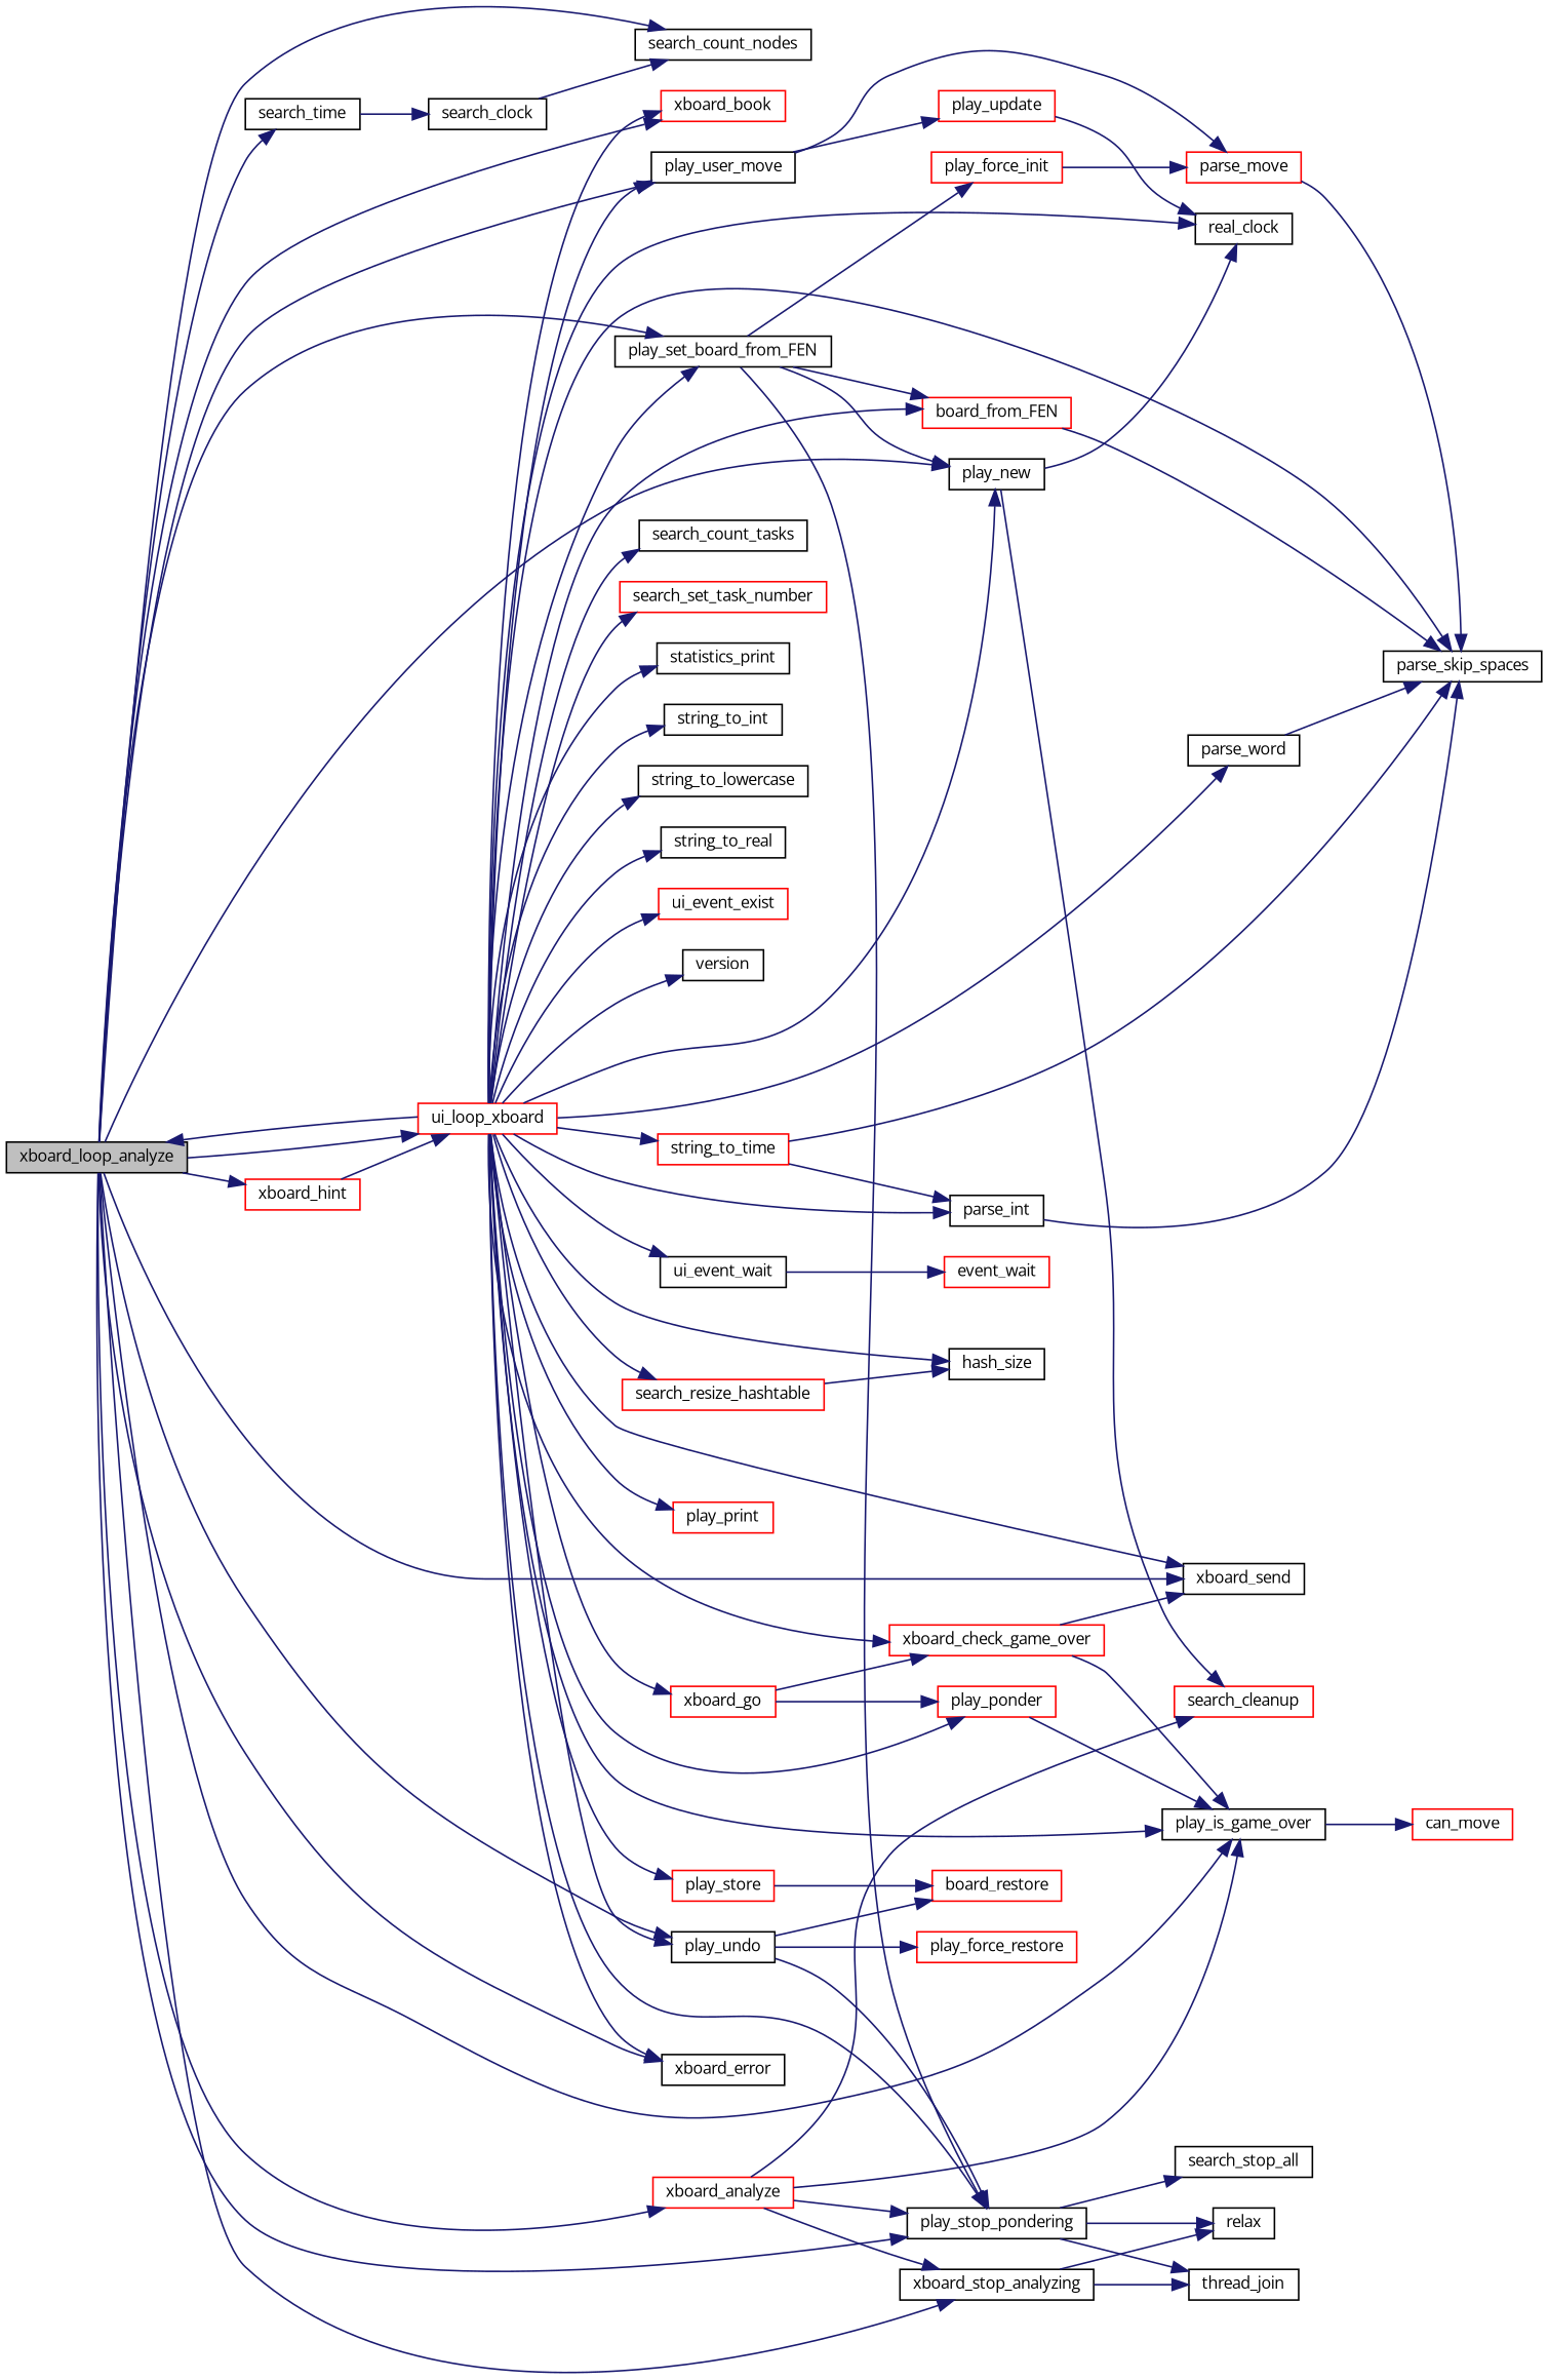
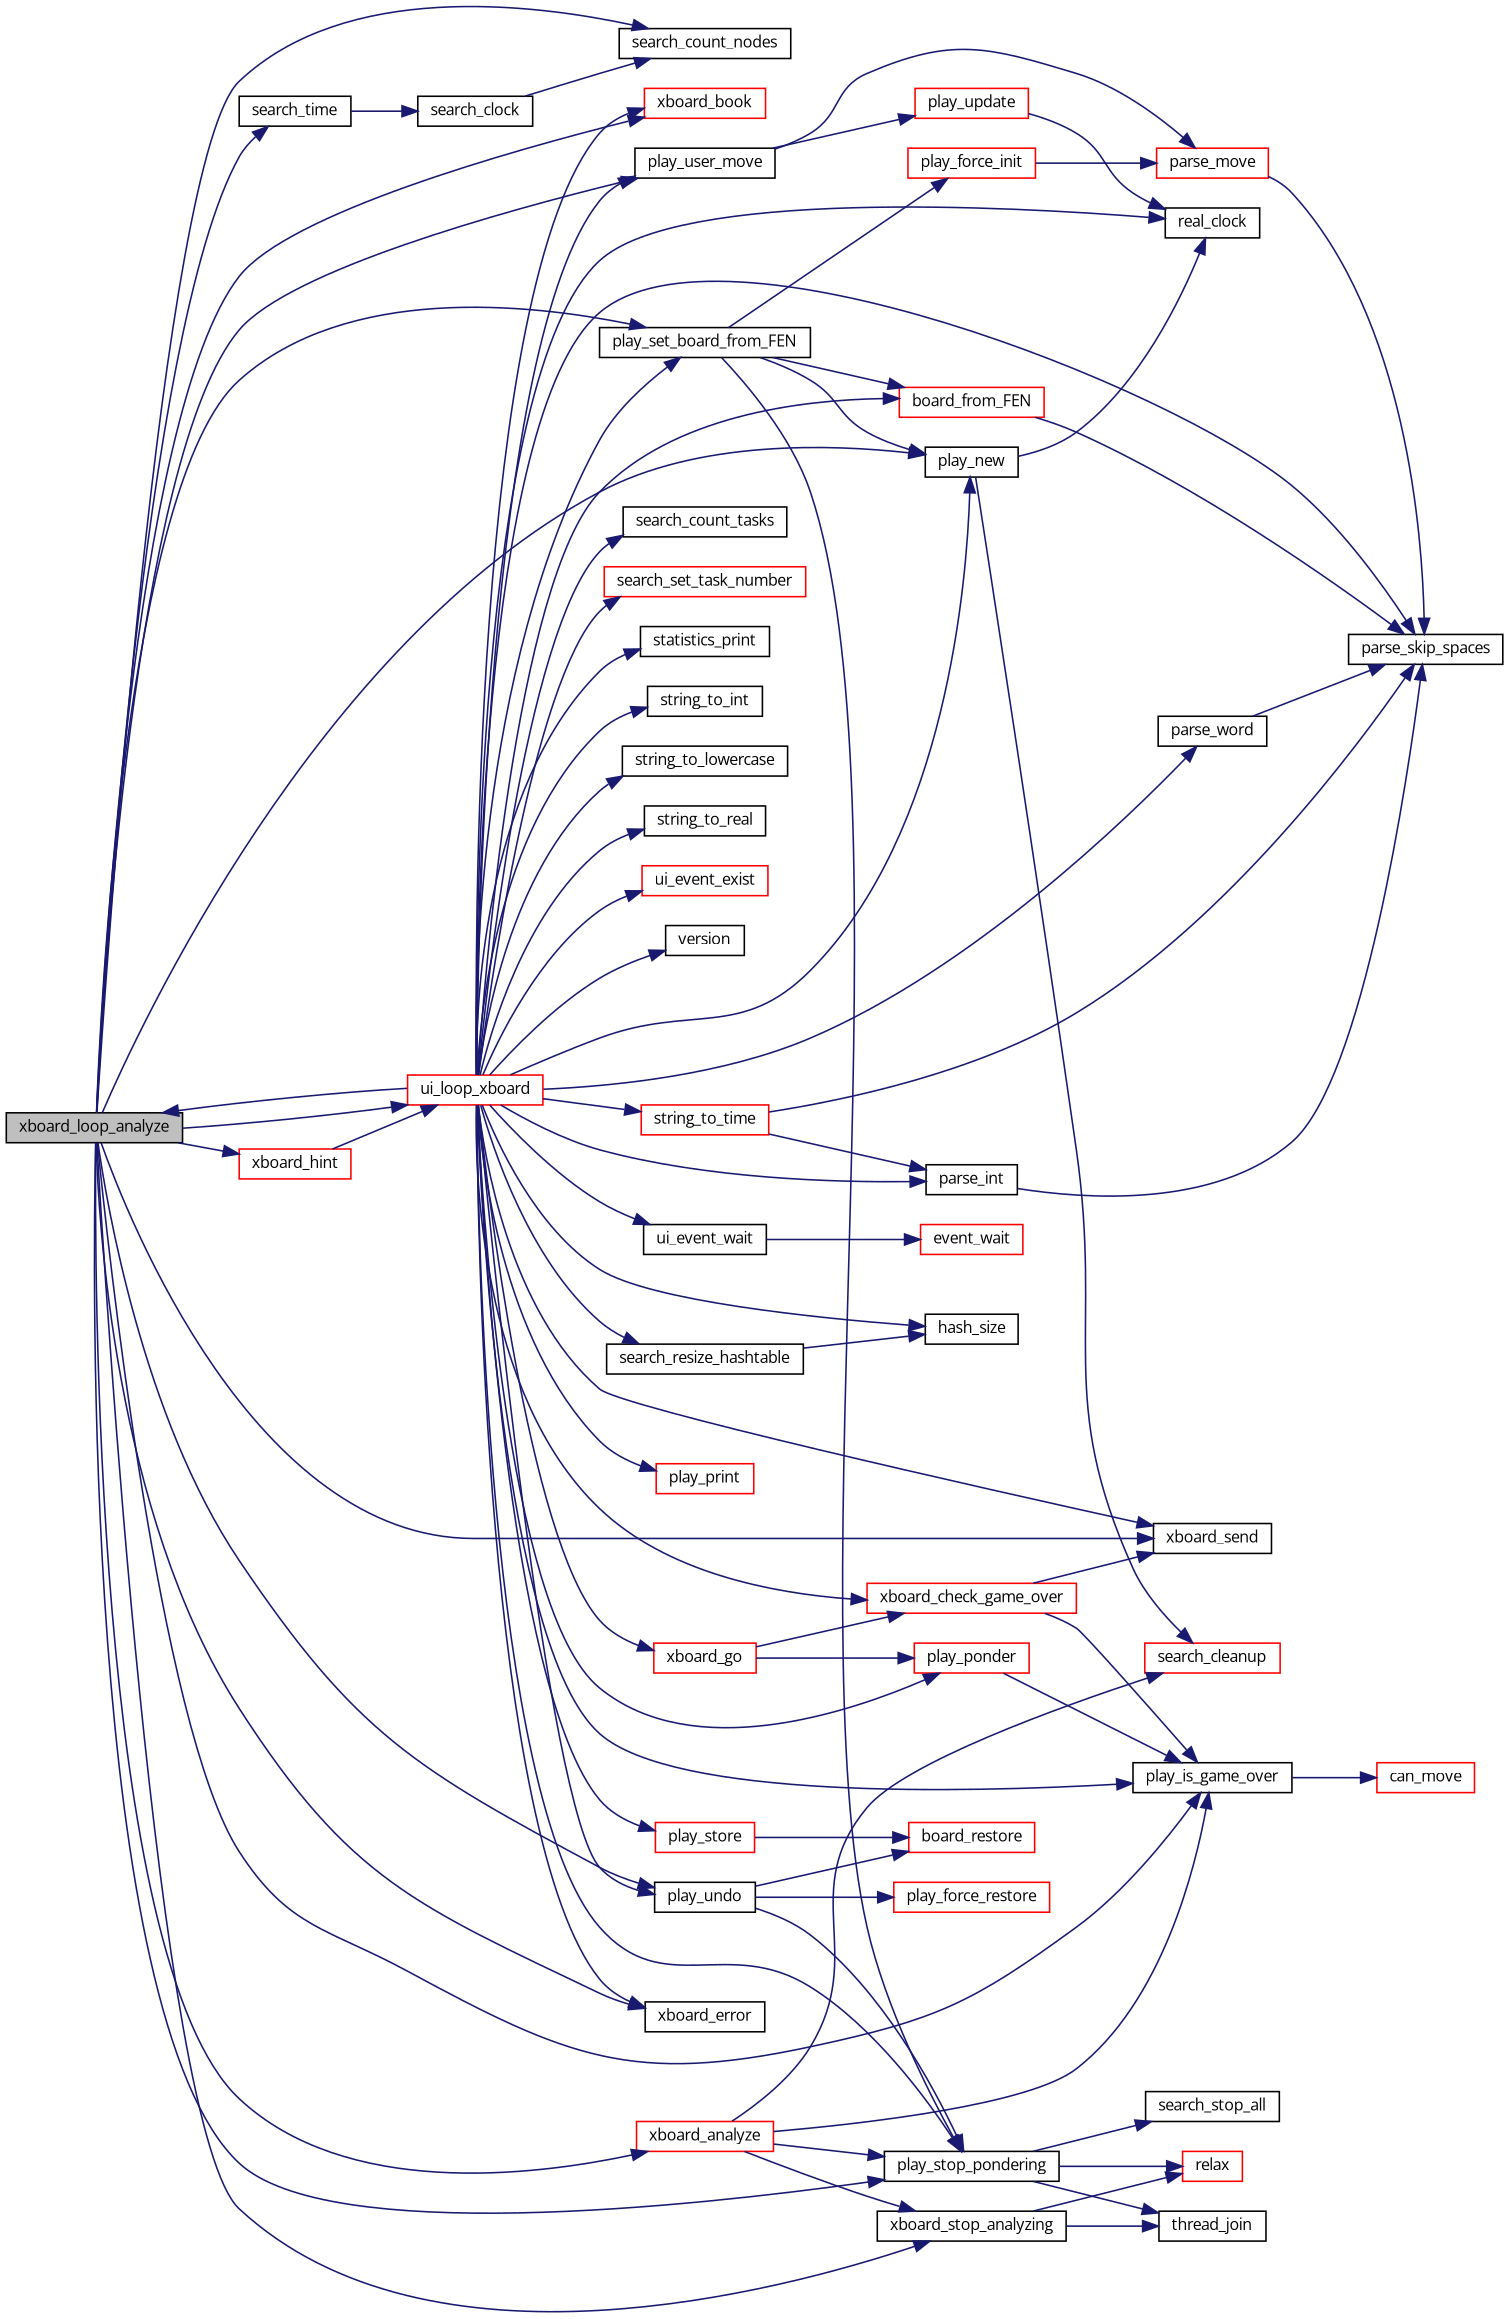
  digraph {
    fontname="Open Sans"
    rankdir=LR
    node [color=black fontname="Open Sans" fontsize=10 shape=record]
    edge [color=midnightblue fontname="Open Sans" fontsize=10 labelfontname=FreeSans labelfontsize=10 style=solid]
    n1 [fillcolor=grey75 fontcolor=black height=0.2 label=xboard_loop_analyze style=filled width=0.4]
    n2 [height=0.2 label=play_is_game_over width=0.4]
    n3 [height=0.2 label=play_new width=0.4]
    n4 [height=0.2 label=play_set_board_from_FEN width=0.4]
    n5 [height=0.2 label=play_stop_pondering width=0.4]
    n6 [height=0.2 label=play_undo width=0.4]
    n7 [height=0.2 label=play_user_move width=0.4]
    n8 [height=0.2 label=search_count_nodes width=0.4]
    n9 [height=0.2 label=search_time width=0.4]
    n10 [color=red height=0.2 label=ui_loop_xboard width=0.4]
    n11 [color=red height=0.2 label=xboard_book width=0.4]
    n12 [height=0.2 label=xboard_send width=0.4]
    n13 [height=0.2 label=xboard_error width=0.4]
    n14 [color=red height=0.2 label=xboard_hint width=0.4]
    n15 [color=red height=0.2 label=xboard_analyze width=0.4]
    n16 [height=0.2 label=xboard_stop_analyzing width=0.4]
    n17 [color=red height=0.2 label=can_move width=0.4]
    n18 [height=0.2 label=real_clock width=0.4]
    n19 [color=red height=0.2 label=search_cleanup width=0.4]
    n20 [color=red height=0.2 label=board_from_FEN width=0.4]
    n21 [color=red height=0.2 label=play_force_init width=0.4]
-   n22 [height=0.2 label=relax width=0.4]
+   n22 [color=red height=0.2 label=relax width=0.4]
    n23 [height=0.2 label=search_stop_all width=0.4]
    n24 [height=0.2 label=thread_join width=0.4]
    n25 [color=red height=0.2 label=board_restore width=0.4]
    n26 [color=red height=0.2 label=play_force_restore width=0.4]
    n27 [color=red height=0.2 label=parse_move width=0.4]
    n28 [color=red height=0.2 label=play_update width=0.4]
    n29 [height=0.2 label=search_clock width=0.4]
    n30 [height=0.2 label=ui_event_wait width=0.4]
    n31 [color=red height=0.2 label=event_wait width=0.4]
    n32 [height=0.2 label=parse_skip_spaces width=0.4]
    n33 [height=0.2 label=hash_size width=0.4]
    n34 [height=0.2 label=parse_int width=0.4]
    n35 [height=0.2 label=parse_word width=0.4]
    n36 [color=red height=0.2 label=play_ponder width=0.4]
    n37 [color=red height=0.2 label=play_print width=0.4]
    n38 [color=red height=0.2 label=play_store width=0.4]
    n39 [height=0.2 label=search_count_tasks width=0.4]
-   n40 [color=red height=0.2 label=search_resize_hashtable width=0.4]
+   n40 [height=0.2 label=search_resize_hashtable width=0.4]
    n41 [color=red height=0.2 label=search_set_task_number width=0.4]
    n42 [height=0.2 label=statistics_print width=0.4]
    n43 [height=0.2 label=string_to_int width=0.4]
    n44 [height=0.2 label=string_to_lowercase width=0.4]
    n45 [height=0.2 label=string_to_real width=0.4]
    n46 [color=red height=0.2 label=string_to_time width=0.4]
    n47 [color=red height=0.2 label=ui_event_exist width=0.4]
    n48 [height=0.2 label=version width=0.4]
    n49 [color=red height=0.2 label=xboard_check_game_over width=0.4]
    n50 [color=red height=0.2 label=xboard_go width=0.4]
    n1 -> n2
    n1 -> n3
    n1 -> n4
    n1 -> n5
    n1 -> n6
    n1 -> n7
    n1 -> n8
    n1 -> n9
    n1 -> n10
    n1 -> n11
    n1 -> n12
    n1 -> n13
    n1 -> n14
    n1 -> n15
    n1 -> n16
    n2 -> n17
    n3 -> n18
    n3 -> n19
    n4 -> n3
    n4 -> n5
    n4 -> n20
    n4 -> n21
    n5 -> n22
    n5 -> n23
    n5 -> n24
    n6 -> n5
    n6 -> n25
    n6 -> n26
    n7 -> n27
    n7 -> n28
    n9 -> n29
    n10 -> n1
    n10 -> n2
    n10 -> n3
    n10 -> n4
    n10 -> n5
    n10 -> n6
    n10 -> n7
    n10 -> n11
    n10 -> n12
    n10 -> n13
    n10 -> n18
    n10 -> n20
    n10 -> n30
    n10 -> n32
    n10 -> n33
    n10 -> n34
    n10 -> n35
    n10 -> n36
    n10 -> n37
    n10 -> n38
    n10 -> n39
    n10 -> n40
    n10 -> n41
    n10 -> n42
    n10 -> n43
    n10 -> n44
    n10 -> n45
    n10 -> n46
    n10 -> n47
    n10 -> n48
    n10 -> n49
    n10 -> n50
    n14 -> n10
    n15 -> n2
    n15 -> n5
    n15 -> n16
    n15 -> n19
    n16 -> n22
    n16 -> n24
    n20 -> n32
    n21 -> n27
    n27 -> n32
    n28 -> n18
    n29 -> n8
    n30 -> n31
    n34 -> n32
    n35 -> n32
    n36 -> n2
    n38 -> n25
    n40 -> n33
    n46 -> n32
    n46 -> n34
    n49 -> n2
    n49 -> n12
    n50 -> n36
    n50 -> n49
  }
